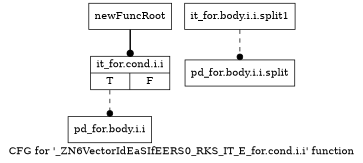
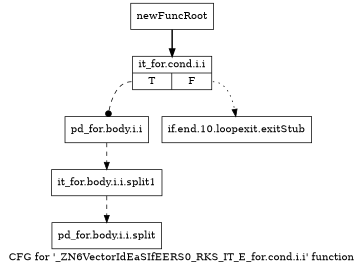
  digraph {
    label="CFG for '_ZN6VectorIdEaSIfEERS0_RKS_IT_E_for.cond.i.i' function"
    node [shape=record]
    edge [arrowhead=normal style=dashed]
    n1 [label="{newFuncRoot}"]
    n2 [label="{it_for.cond.i.i|{<s0>T|<s1>F}}"]
+   n3 [label="{if.end.10.loopexit.exitStub}"]
    n4 [label="{pd_for.body.i.i}"]
    n5 [label="{it_for.body.i.i.split1}"]
    n6 [label="{pd_for.body.i.i.split}"]
-   n1 -> n2 [arrowhead=dot style=bold]
+   n1 -> n2 [style=bold]
+   n2 -> n3 [style=dotted tailport=s1]
    n2 -> n4 [arrowhead=dot tailport=s0]
-   n5 -> n6 [arrowhead=dot]
+   n4 -> n5
+   n5 -> n6
  }
